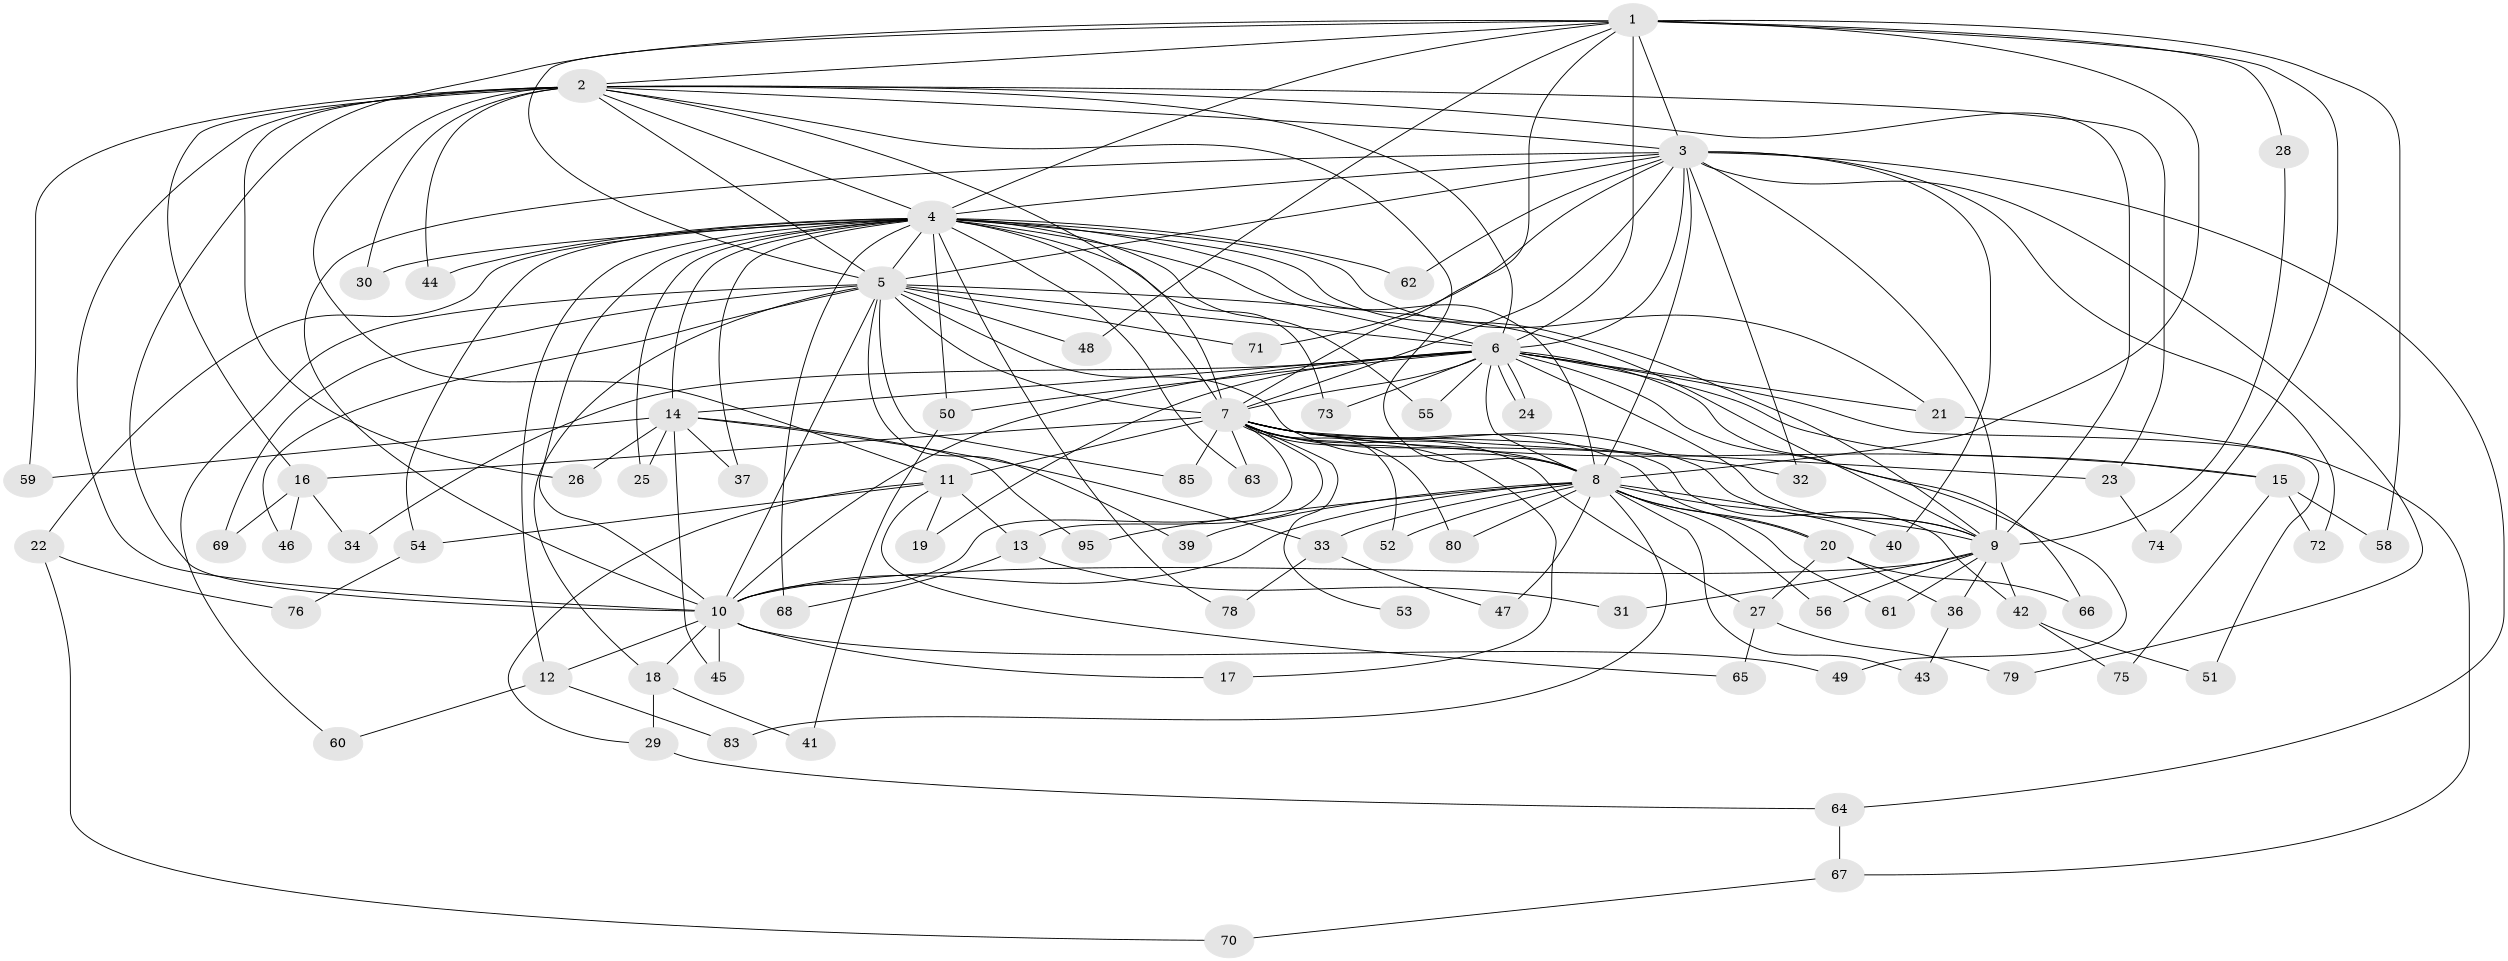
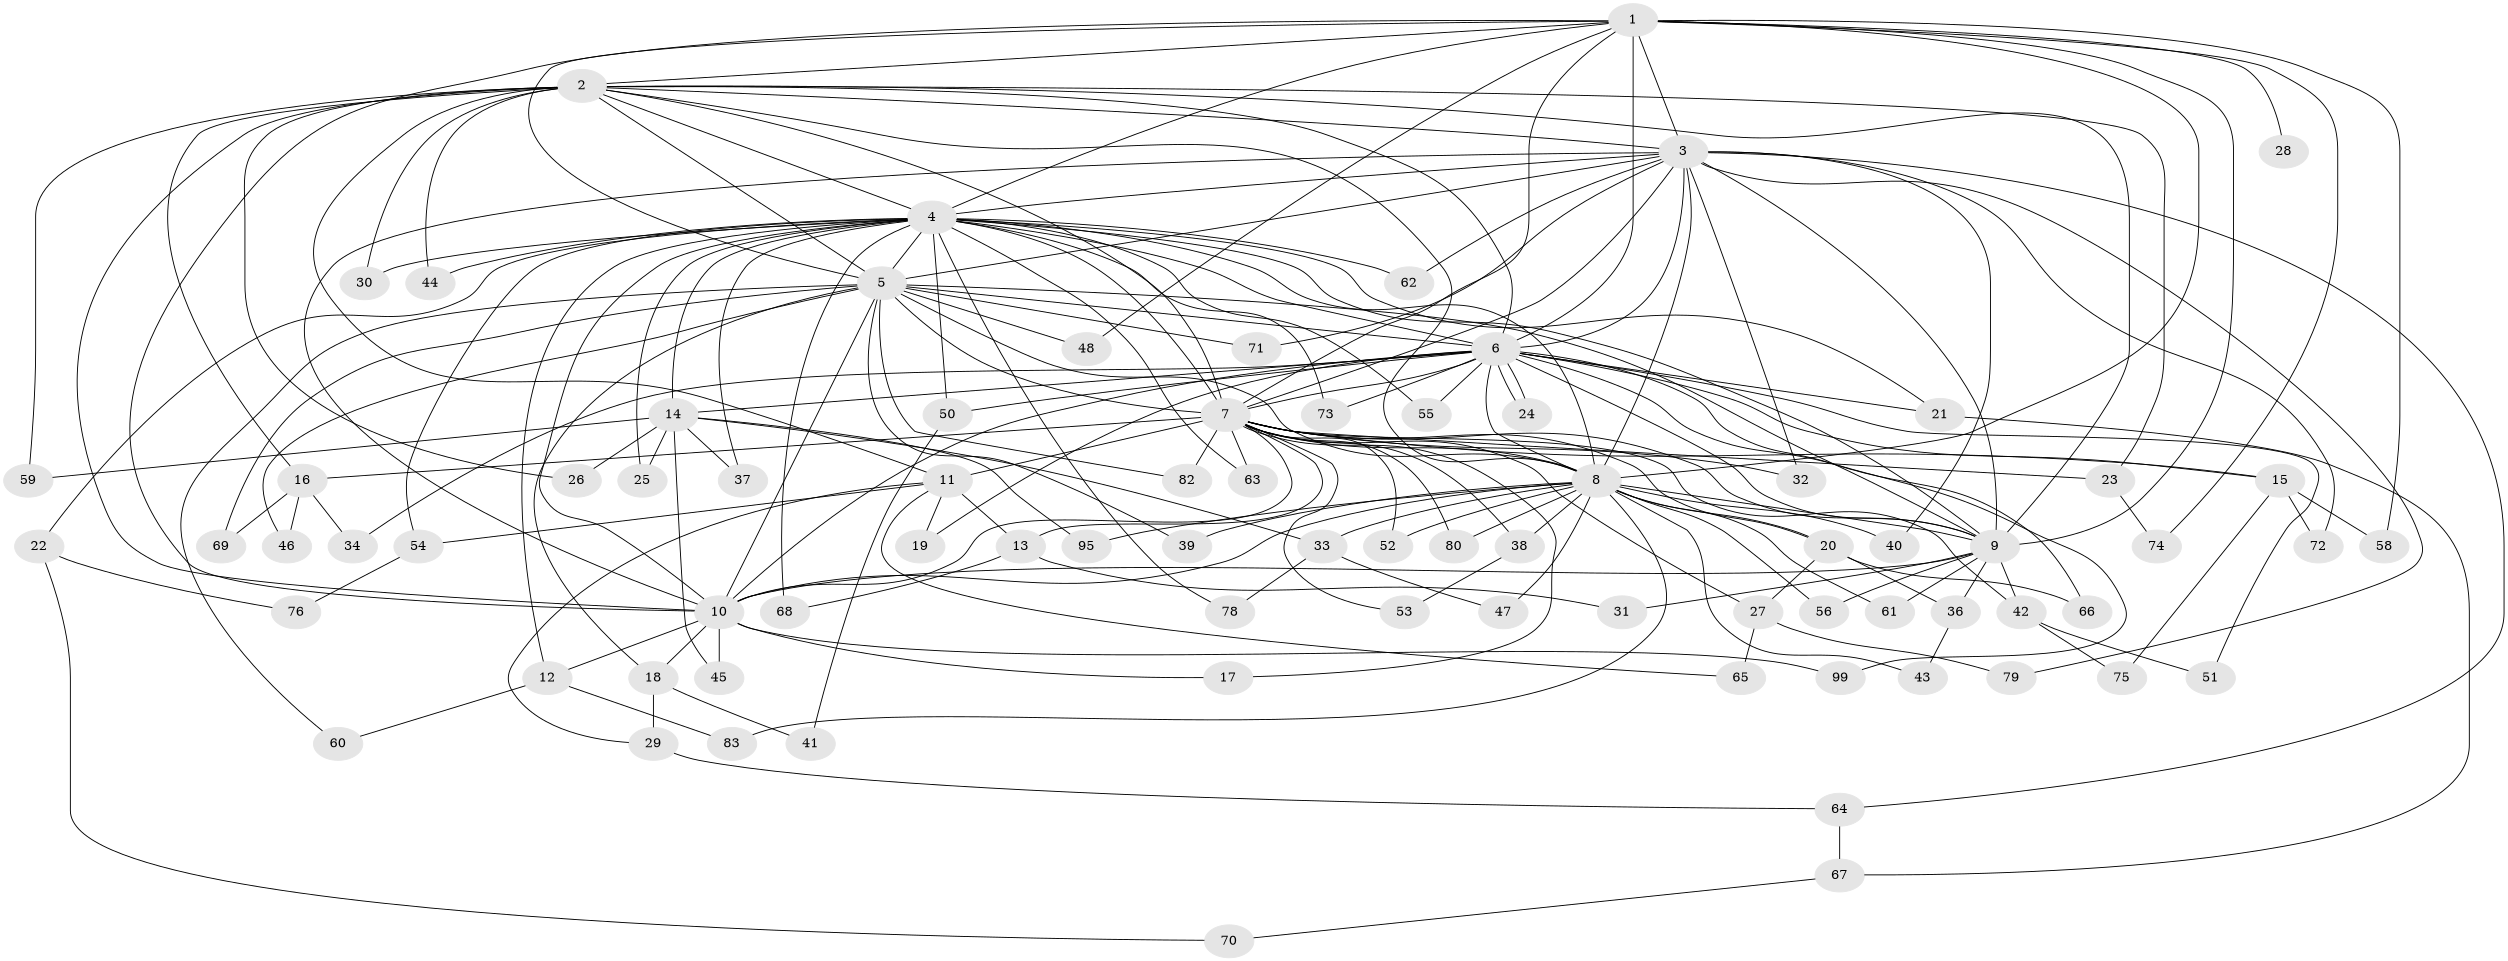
  graph {
    node [color=gray90 style=filled]
    1
    2
    3
    4
    5
    6
    7
    8
    9
    10
    28
    48
    58
    74
    11
    16
    23
    26
    30
    44
    59
    32
    40
    62
    64
    71
    72
    79
    12
    14
    21
    22
    25
    37
    50
    54
    55
    63
    68
    73
    78
    18
    39
    46
    60
    69
-   82 [label=85]
+   82
    15
    19
    24
    34
-   49
+   49 [label=99]
    51
    66
    13
    17
    20
    27
+   38
    42
    52
    53
    80
    33
    n65 [label=95]
    43
    47
    56
    61
    n70 [label=83]
    31
    36
    45
    29
    65
    67
    70
    76
    41
    75
    1 -- 2
    1 -- 3
    1 -- 4
    1 -- 5
    1 -- 6
    1 -- 7
    1 -- 8
-   28 -- 9
+   1 -- 9
    1 -- 10
    1 -- 28
    1 -- 48
    1 -- 58
    1 -- 74
    2 -- 3
    2 -- 4
    2 -- 5
    2 -- 6
    2 -- 7
    2 -- 8
    2 -- 9
    2 -- 10
    2 -- 11
    2 -- 16
    2 -- 23
    2 -- 26
    2 -- 30
    2 -- 44
    2 -- 59
    3 -- 4
    3 -- 5
    3 -- 6
    3 -- 7
    3 -- 8
    3 -- 9
    3 -- 10
    3 -- 32
    3 -- 40
    3 -- 62
    3 -- 64
    3 -- 71
    3 -- 72
    3 -- 79
    4 -- 5
    4 -- 6
    4 -- 7
    4 -- 8
    4 -- 9
    4 -- 10
    4 -- 30
    4 -- 44
    4 -- 62
    4 -- 12
    4 -- 14
    4 -- 21
    4 -- 22
    4 -- 25
    4 -- 37
    4 -- 50
    4 -- 54
    4 -- 55
    4 -- 63
    4 -- 68
    4 -- 73
    4 -- 78
    5 -- 6
    5 -- 7
    5 -- 8
    5 -- 9
    5 -- 10
    5 -- 48
    5 -- 71
    5 -- 18
    5 -- 39
    5 -- 46
    5 -- 60
    5 -- 69
    5 -- 82
    6 -- 7
    6 -- 8
    6 -- 9
    6 -- 10
    6 -- 14
    6 -- 21
    6 -- 50
    6 -- 55
    6 -- 73
    6 -- 15
    6 -- 19
    6 -- 24
    6 -- 24
    6 -- 34
    6 -- 49
    6 -- 51
    6 -- 66
    7 -- 8
    7 -- 9
    7 -- 10
    7 -- 11
    7 -- 16
    7 -- 23
    7 -- 32
    7 -- 63
    7 -- 82
    7 -- 15
    7 -- 13
    7 -- 17
    7 -- 20
    7 -- 27
+   7 -- 38
    7 -- 42
    7 -- 52
    7 -- 53
    7 -- 80
    8 -- 9
    8 -- 10
    8 -- 40
    8 -- 39
    8 -- 20
+   8 -- 38
    8 -- 52
    8 -- 80
    8 -- 33
    8 -- n65
    8 -- 43
    8 -- 47
    8 -- 56
    8 -- 61
    8 -- n70
    9 -- 10
    9 -- 42
    9 -- 56
    9 -- 61
    9 -- 31
    9 -- 36
    10 -- 12
    10 -- 18
    10 -- 49
    10 -- 17
    10 -- 45
    11 -- 54
    11 -- 19
    11 -- 13
    11 -- 29
    11 -- 65
    16 -- 46
    16 -- 69
    16 -- 34
    23 -- 74
    64 -- 67
    12 -- 60
    12 -- n70
    14 -- 26
    14 -- 59
    14 -- 25
    14 -- 37
    14 -- 33
    14 -- n65
    14 -- 45
    21 -- 67
    22 -- 70
    22 -- 76
    50 -- 41
    54 -- 76
    18 -- 29
    18 -- 41
    15 -- 58
    15 -- 72
    15 -- 75
    13 -- 68
    13 -- 31
    20 -- 66
    20 -- 27
    20 -- 36
    27 -- 79
    27 -- 65
+   38 -- 53
    42 -- 51
    42 -- 75
    33 -- 78
    33 -- 47
    36 -- 43
    29 -- 64
    67 -- 70
  }
